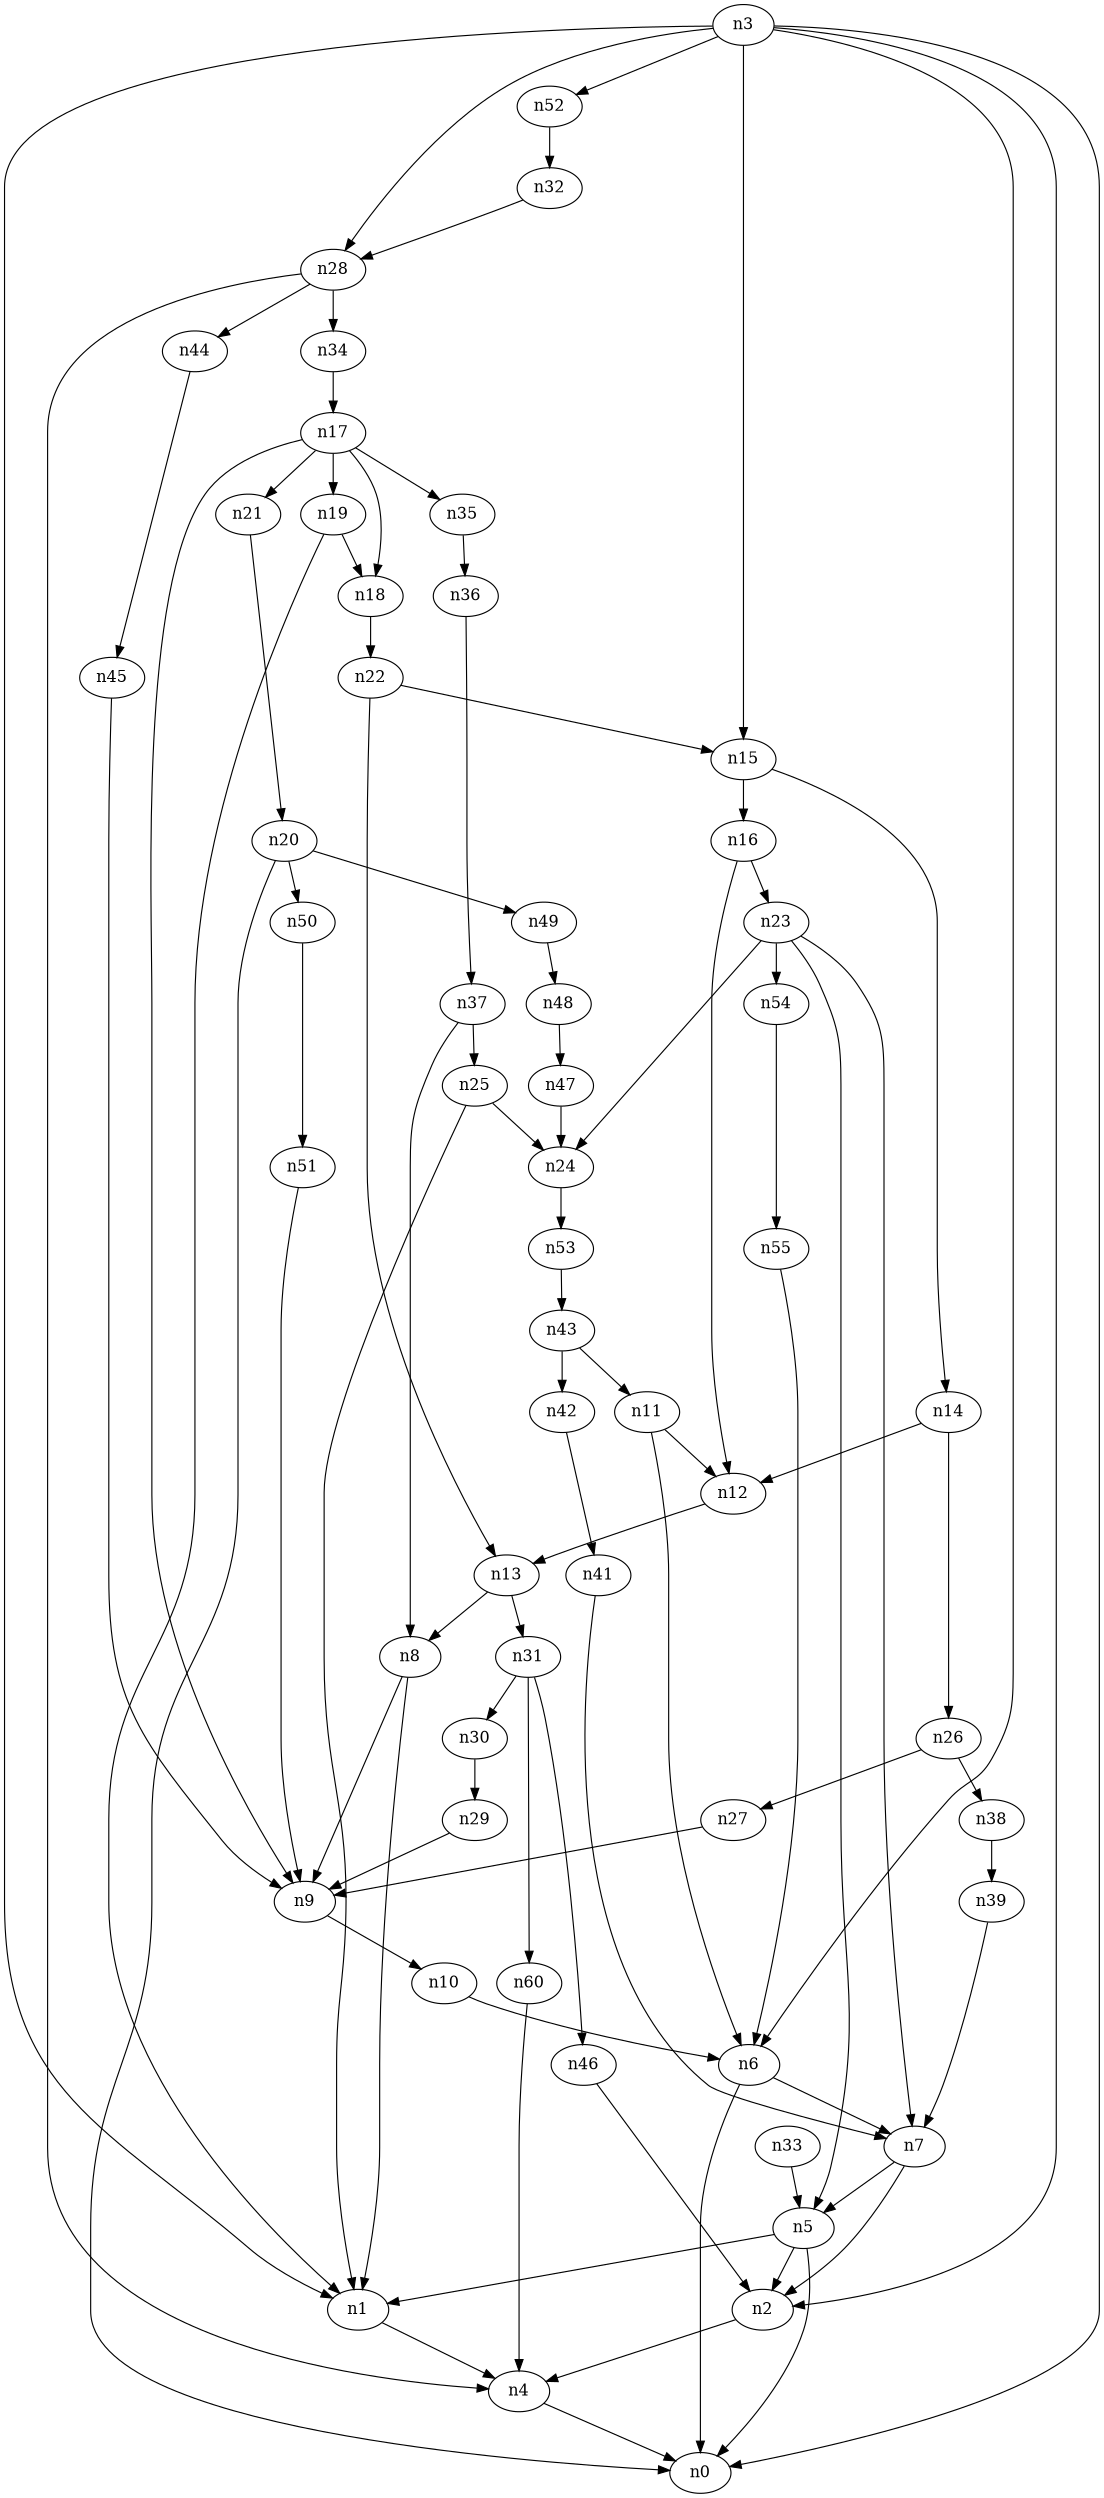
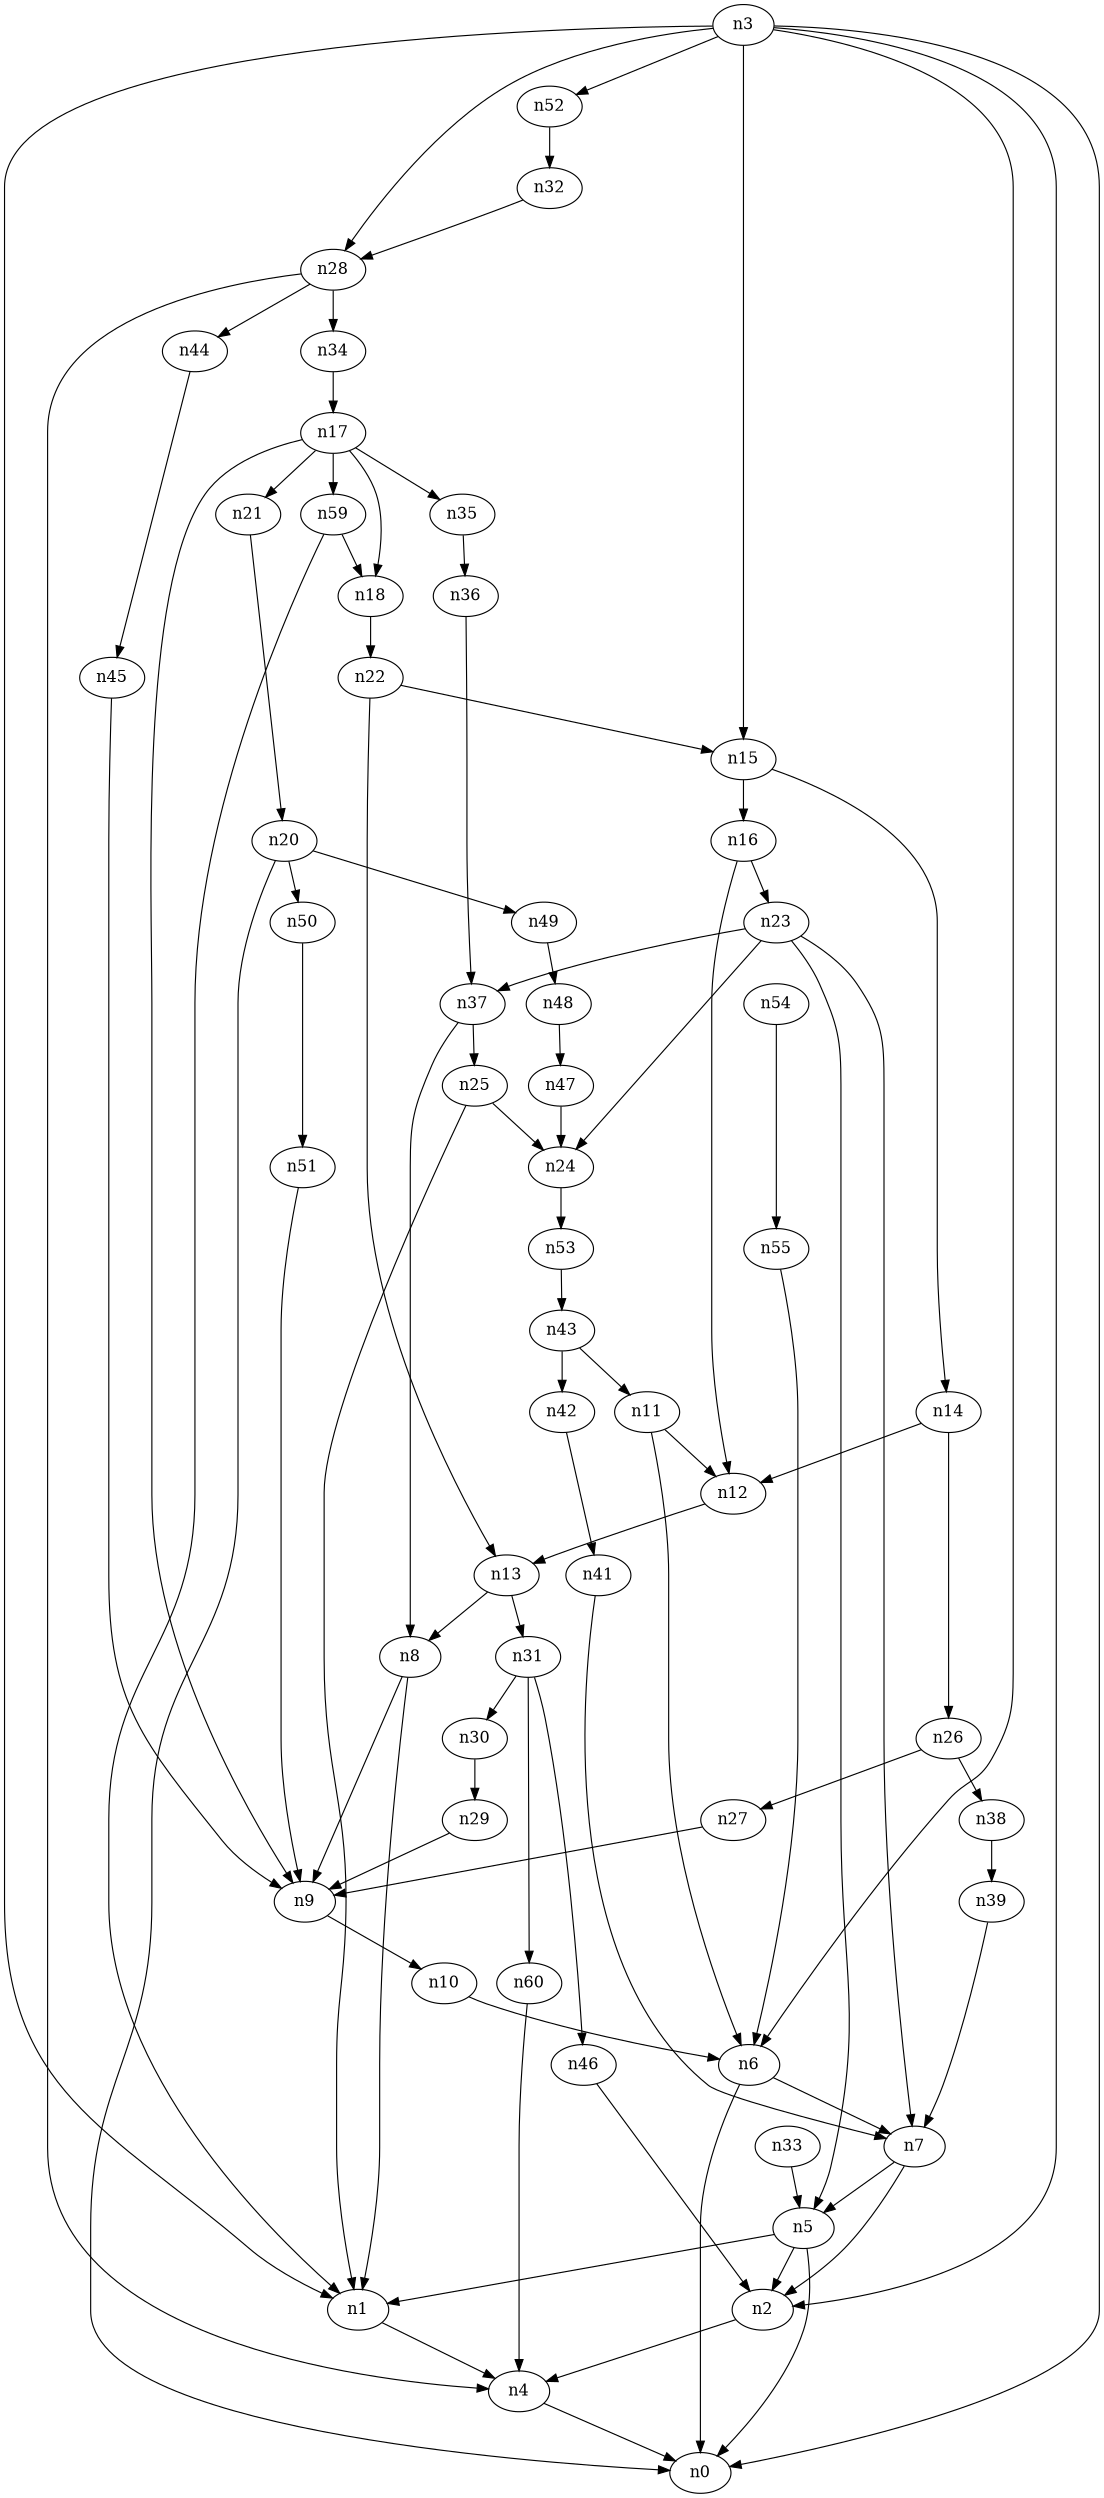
  digraph {
    n1
    n4
    n0
    n2
    n3
    n6
    n15
    n28
    n52
    n7
    n14
    n16
    n34
    n44
    n32
    n5
    n12
    n26
    n23
    n17
    n45
    n8
    n9
    n10
    n11
    n13
    n31
    n30
    n40 [label=n60]
    n46
    n29
    n27
    n38
    n39
    n24
    n54
    n53
    n55
    n18
-   n19
+   n19 [label=n59]
    n21
    n35
    n22
    n20
    n36
    n49
    n50
    n37
    n48
    n51
    n47
    n43
    n42
    n25
    n33
    n41
    n1 -> n4
    n4 -> n0
    n2 -> n4
    n3 -> n1
    n3 -> n0
    n3 -> n2
    n3 -> n6
    n3 -> n15
    n3 -> n28
    n3 -> n52
    n6 -> n0
    n6 -> n7
    n15 -> n14
    n15 -> n16
    n28 -> n4
    n28 -> n34
    n28 -> n44
    n52 -> n32
    n7 -> n2
    n7 -> n5
    n14 -> n12
    n14 -> n26
    n16 -> n12
    n16 -> n23
    n34 -> n17
    n44 -> n45
    n32 -> n28
    n5 -> n1
    n5 -> n0
    n5 -> n2
    n12 -> n13
    n26 -> n27
    n26 -> n38
    n23 -> n7
    n23 -> n5
    n23 -> n24
-   n23 -> n54
+   n23 -> n37
    n17 -> n9
    n17 -> n18
    n17 -> n19
    n17 -> n21
    n17 -> n35
    n45 -> n9
    n8 -> n1
    n8 -> n9
    n9 -> n10
    n10 -> n6
    n11 -> n6
    n11 -> n12
    n13 -> n8
    n13 -> n31
    n31 -> n30
    n31 -> n40
    n31 -> n46
    n30 -> n29
    n40 -> n4
    n46 -> n2
    n29 -> n9
    n27 -> n9
    n38 -> n39
    n39 -> n7
    n24 -> n53
    n54 -> n55
    n53 -> n43
    n55 -> n6
    n18 -> n22
    n19 -> n1
    n19 -> n18
    n21 -> n20
    n35 -> n36
    n22 -> n15
    n22 -> n13
    n20 -> n0
    n20 -> n49
    n20 -> n50
    n36 -> n37
    n49 -> n48
    n50 -> n51
    n37 -> n8
    n37 -> n25
    n48 -> n47
    n51 -> n9
    n47 -> n24
    n43 -> n11
    n43 -> n42
    n42 -> n41
    n25 -> n1
    n25 -> n24
    n33 -> n5
    n41 -> n7
  }
